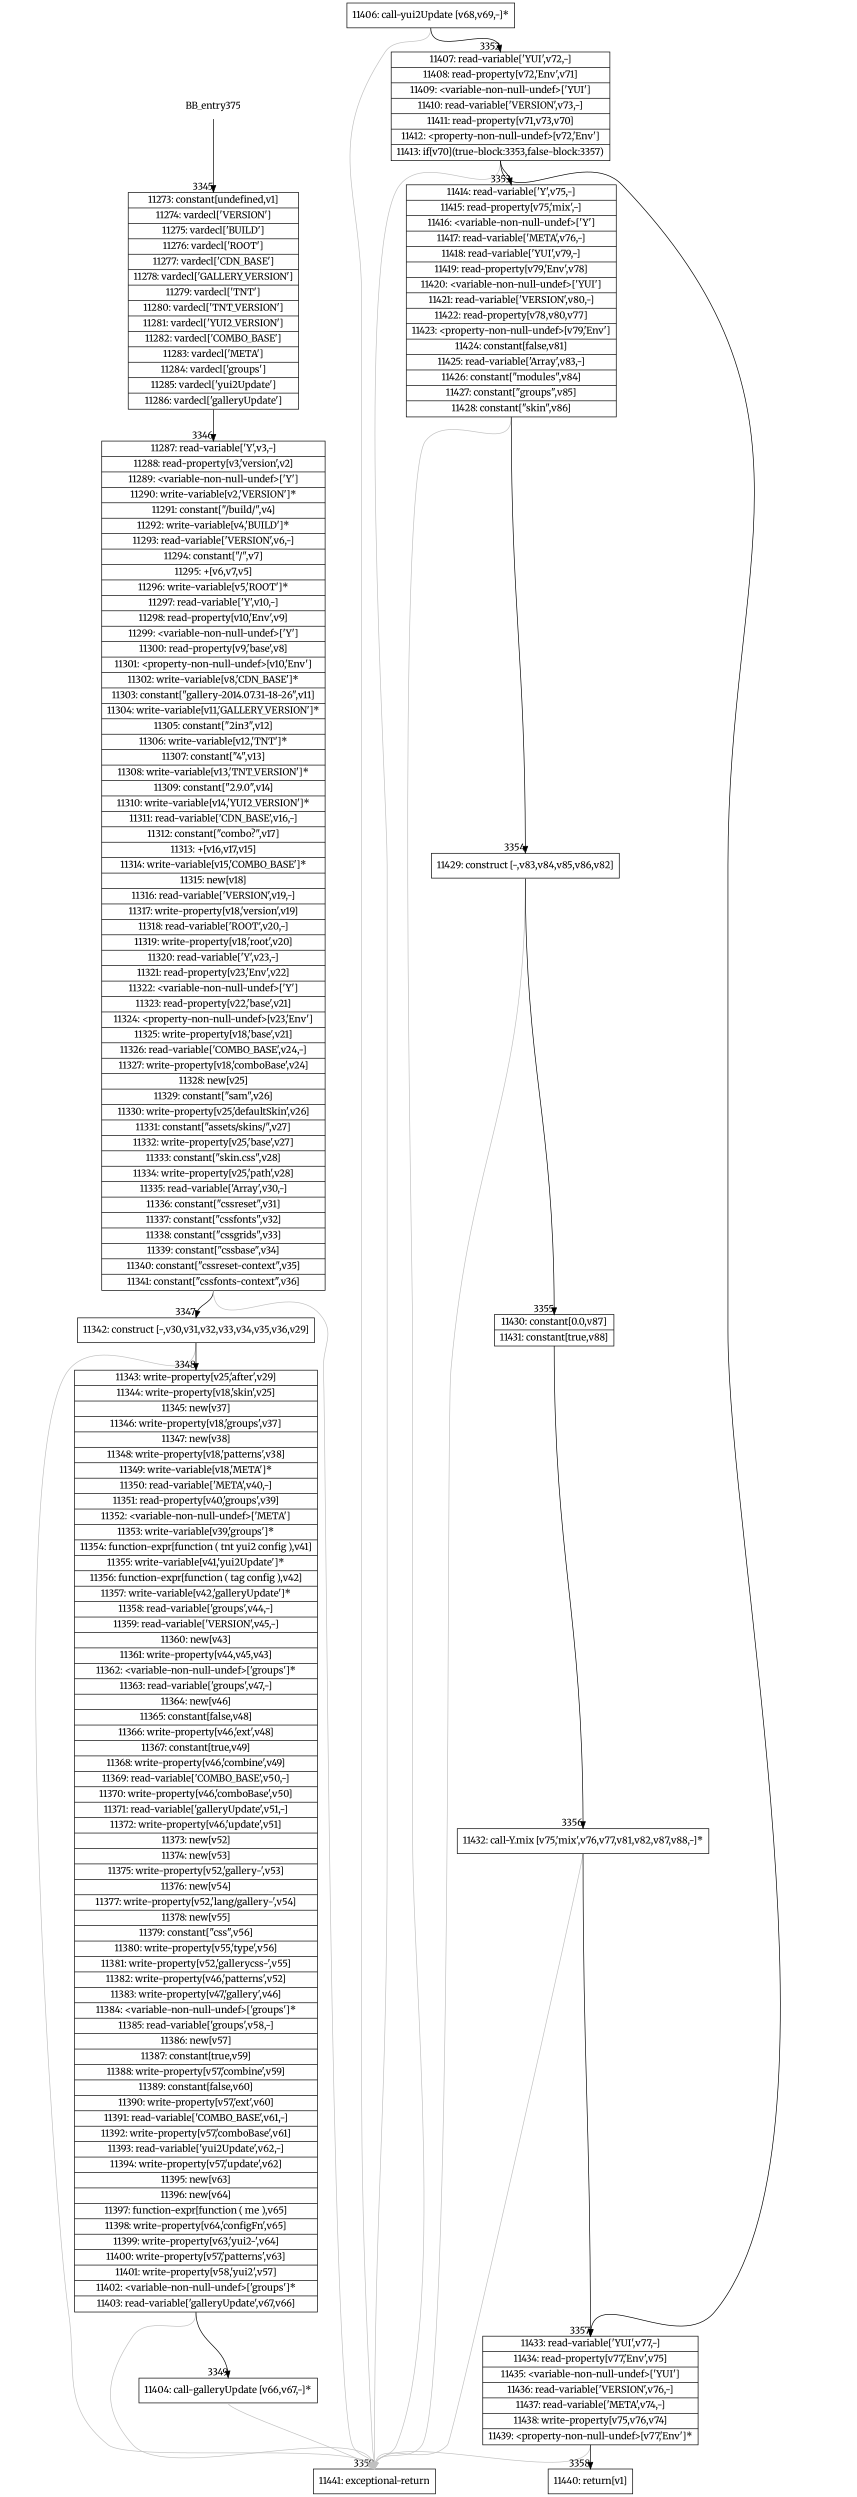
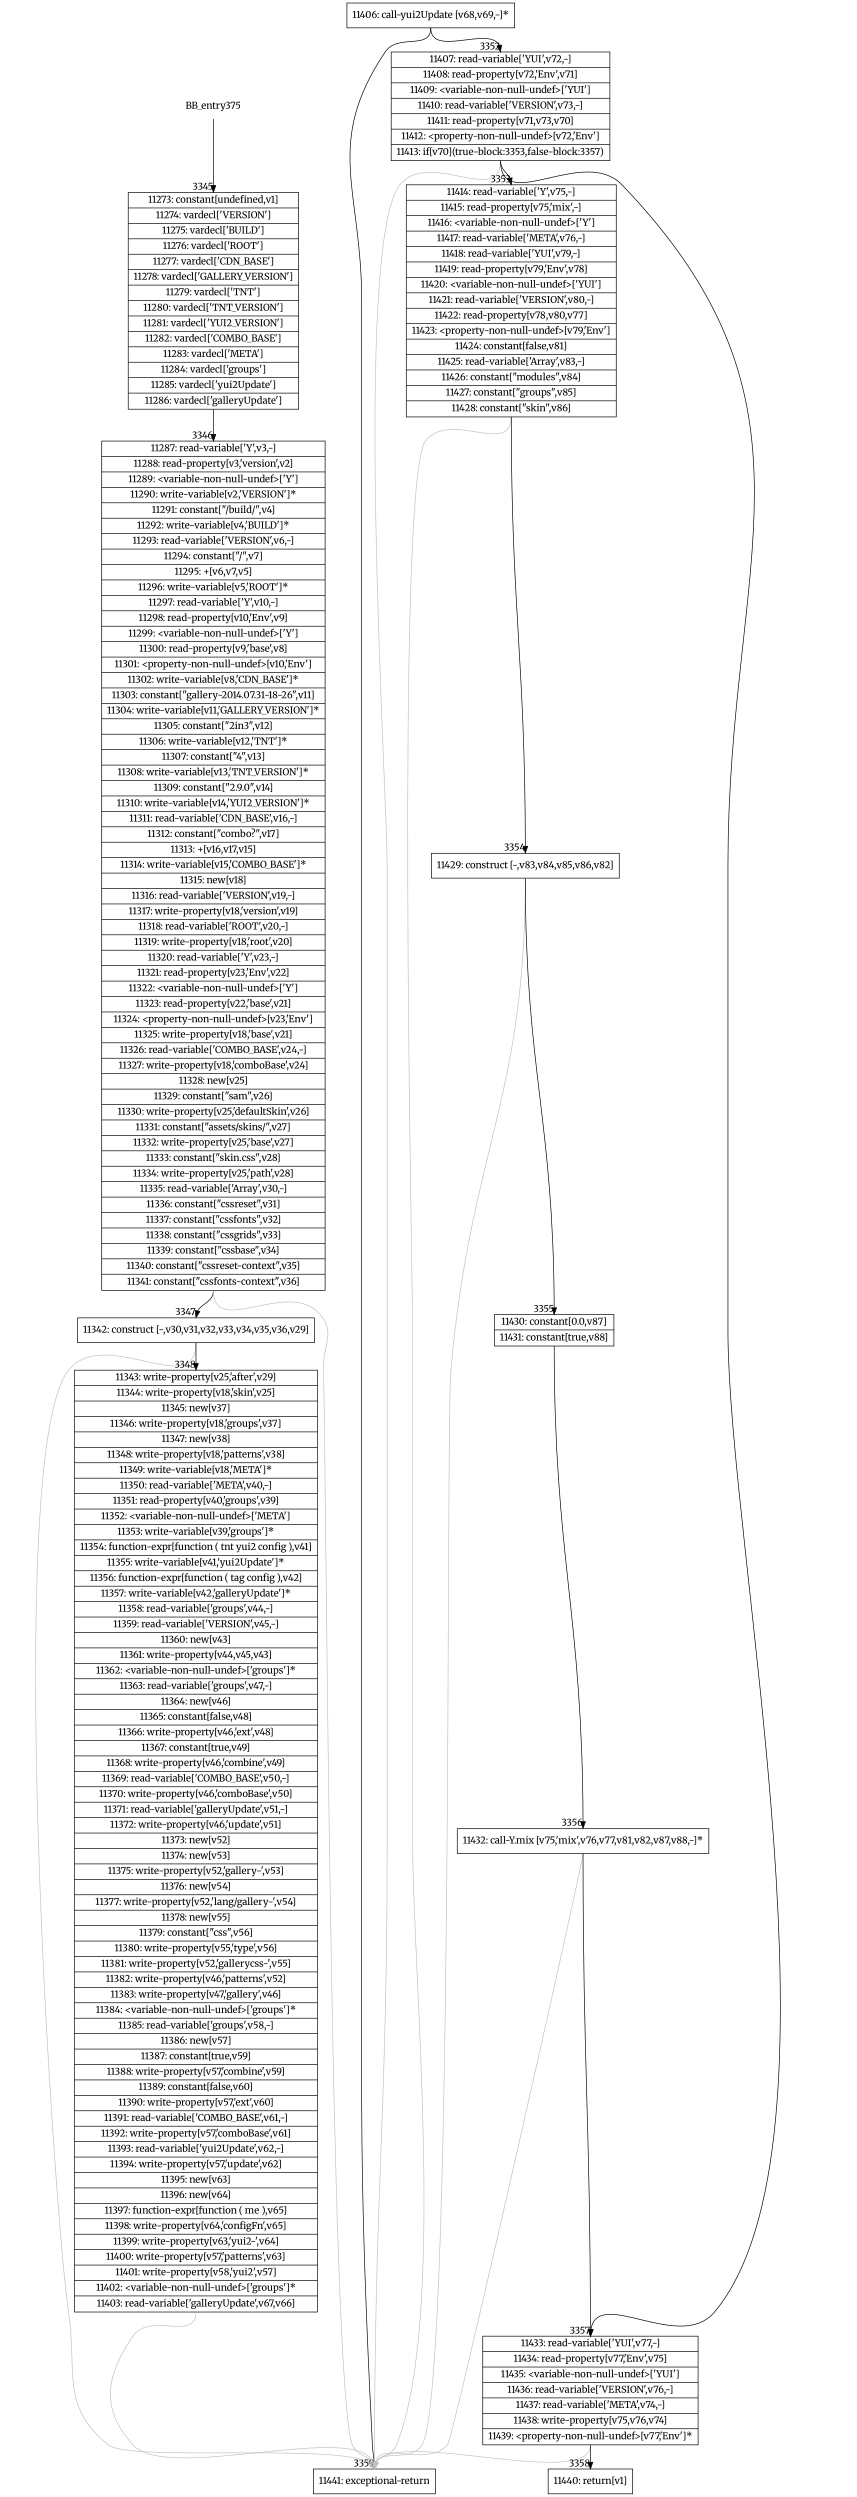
  digraph {
    fontname=Merriweather
    rankdir=TD
    node [fontname=Merriweather shape=record]
    edge [fontname=Merriweather headport=n tailport=s]
    n1 [label=BB_entry375 shape=none]
    n2 [label="{11273: constant[undefined,v1]|11274: vardecl['VERSION']|11275: vardecl['BUILD']|11276: vardecl['ROOT']|11277: vardecl['CDN_BASE']|11278: vardecl['GALLERY_VERSION']|11279: vardecl['TNT']|11280: vardecl['TNT_VERSION']|11281: vardecl['YUI2_VERSION']|11282: vardecl['COMBO_BASE']|11283: vardecl['META']|11284: vardecl['groups']|11285: vardecl['yui2Update']|11286: vardecl['galleryUpdate']}"]
    n3 [label="{11287: read-variable['Y',v3,-]|11288: read-property[v3,'version',v2]|11289: \<variable-non-null-undef\>['Y']|11290: write-variable[v2,'VERSION']*|11291: constant[\"/build/\",v4]|11292: write-variable[v4,'BUILD']*|11293: read-variable['VERSION',v6,-]|11294: constant[\"/\",v7]|11295: +[v6,v7,v5]|11296: write-variable[v5,'ROOT']*|11297: read-variable['Y',v10,-]|11298: read-property[v10,'Env',v9]|11299: \<variable-non-null-undef\>['Y']|11300: read-property[v9,'base',v8]|11301: \<property-non-null-undef\>[v10,'Env']|11302: write-variable[v8,'CDN_BASE']*|11303: constant[\"gallery-2014.07.31-18-26\",v11]|11304: write-variable[v11,'GALLERY_VERSION']*|11305: constant[\"2in3\",v12]|11306: write-variable[v12,'TNT']*|11307: constant[\"4\",v13]|11308: write-variable[v13,'TNT_VERSION']*|11309: constant[\"2.9.0\",v14]|11310: write-variable[v14,'YUI2_VERSION']*|11311: read-variable['CDN_BASE',v16,-]|11312: constant[\"combo?\",v17]|11313: +[v16,v17,v15]|11314: write-variable[v15,'COMBO_BASE']*|11315: new[v18]|11316: read-variable['VERSION',v19,-]|11317: write-property[v18,'version',v19]|11318: read-variable['ROOT',v20,-]|11319: write-property[v18,'root',v20]|11320: read-variable['Y',v23,-]|11321: read-property[v23,'Env',v22]|11322: \<variable-non-null-undef\>['Y']|11323: read-property[v22,'base',v21]|11324: \<property-non-null-undef\>[v23,'Env']|11325: write-property[v18,'base',v21]|11326: read-variable['COMBO_BASE',v24,-]|11327: write-property[v18,'comboBase',v24]|11328: new[v25]|11329: constant[\"sam\",v26]|11330: write-property[v25,'defaultSkin',v26]|11331: constant[\"assets/skins/\",v27]|11332: write-property[v25,'base',v27]|11333: constant[\"skin.css\",v28]|11334: write-property[v25,'path',v28]|11335: read-variable['Array',v30,-]|11336: constant[\"cssreset\",v31]|11337: constant[\"cssfonts\",v32]|11338: constant[\"cssgrids\",v33]|11339: constant[\"cssbase\",v34]|11340: constant[\"cssreset-context\",v35]|11341: constant[\"cssfonts-context\",v36]}"]
    n4 [label="{11342: construct [-,v30,v31,v32,v33,v34,v35,v36,v29]}"]
    n5 [label="{11441: exceptional-return}"]
    n6 [label="{11343: write-property[v25,'after',v29]|11344: write-property[v18,'skin',v25]|11345: new[v37]|11346: write-property[v18,'groups',v37]|11347: new[v38]|11348: write-property[v18,'patterns',v38]|11349: write-variable[v18,'META']*|11350: read-variable['META',v40,-]|11351: read-property[v40,'groups',v39]|11352: \<variable-non-null-undef\>['META']|11353: write-variable[v39,'groups']*|11354: function-expr[function ( tnt yui2 config ),v41]|11355: write-variable[v41,'yui2Update']*|11356: function-expr[function ( tag config ),v42]|11357: write-variable[v42,'galleryUpdate']*|11358: read-variable['groups',v44,-]|11359: read-variable['VERSION',v45,-]|11360: new[v43]|11361: write-property[v44,v45,v43]|11362: \<variable-non-null-undef\>['groups']*|11363: read-variable['groups',v47,-]|11364: new[v46]|11365: constant[false,v48]|11366: write-property[v46,'ext',v48]|11367: constant[true,v49]|11368: write-property[v46,'combine',v49]|11369: read-variable['COMBO_BASE',v50,-]|11370: write-property[v46,'comboBase',v50]|11371: read-variable['galleryUpdate',v51,-]|11372: write-property[v46,'update',v51]|11373: new[v52]|11374: new[v53]|11375: write-property[v52,'gallery-',v53]|11376: new[v54]|11377: write-property[v52,'lang/gallery-',v54]|11378: new[v55]|11379: constant[\"css\",v56]|11380: write-property[v55,'type',v56]|11381: write-property[v52,'gallerycss-',v55]|11382: write-property[v46,'patterns',v52]|11383: write-property[v47,'gallery',v46]|11384: \<variable-non-null-undef\>['groups']*|11385: read-variable['groups',v58,-]|11386: new[v57]|11387: constant[true,v59]|11388: write-property[v57,'combine',v59]|11389: constant[false,v60]|11390: write-property[v57,'ext',v60]|11391: read-variable['COMBO_BASE',v61,-]|11392: write-property[v57,'comboBase',v61]|11393: read-variable['yui2Update',v62,-]|11394: write-property[v57,'update',v62]|11395: new[v63]|11396: new[v64]|11397: function-expr[function ( me ),v65]|11398: write-property[v64,'configFn',v65]|11399: write-property[v63,'yui2-',v64]|11400: write-property[v57,'patterns',v63]|11401: write-property[v58,'yui2',v57]|11402: \<variable-non-null-undef\>['groups']*|11403: read-variable['galleryUpdate',v67,v66]}"]
-   n7 [label="{11404: call-galleryUpdate [v66,v67,-]*}"]
    n8 [label="{11406: call-yui2Update [v68,v69,-]*}"]
    n9 [label="{11407: read-variable['YUI',v72,-]|11408: read-property[v72,'Env',v71]|11409: \<variable-non-null-undef\>['YUI']|11410: read-variable['VERSION',v73,-]|11411: read-property[v71,v73,v70]|11412: \<property-non-null-undef\>[v72,'Env']|11413: if[v70](true-block:3353,false-block:3357)}"]
    n10 [label="{11414: read-variable['Y',v75,-]|11415: read-property[v75,'mix',-]|11416: \<variable-non-null-undef\>['Y']|11417: read-variable['META',v76,-]|11418: read-variable['YUI',v79,-]|11419: read-property[v79,'Env',v78]|11420: \<variable-non-null-undef\>['YUI']|11421: read-variable['VERSION',v80,-]|11422: read-property[v78,v80,v77]|11423: \<property-non-null-undef\>[v79,'Env']|11424: constant[false,v81]|11425: read-variable['Array',v83,-]|11426: constant[\"modules\",v84]|11427: constant[\"groups\",v85]|11428: constant[\"skin\",v86]}"]
    n11 [label="{11433: read-variable['YUI',v77,-]|11434: read-property[v77,'Env',v75]|11435: \<variable-non-null-undef\>['YUI']|11436: read-variable['VERSION',v76,-]|11437: read-variable['META',v74,-]|11438: write-property[v75,v76,v74]|11439: \<property-non-null-undef\>[v77,'Env']*}"]
    n12 [label="{11429: construct [-,v83,v84,v85,v86,v82]}"]
    n13 [label="{11440: return[v1]}"]
    n14 [label="{11430: constant[0.0,v87]|11431: constant[true,v88]}"]
    n15 [label="{11432: call-Y.mix [v75,'mix',v76,v77,v81,v82,v87,v88,-]*}"]
    n1 -> n2 [headlabel="    3345"]
    n2 -> n3 [headlabel="      3346"]
    n3 -> n4 [headlabel="      3347"]
    n3 -> n5 [color=gray headlabel="      3359"]
    n4 -> n5 [color=gray]
    n4 -> n6 [headlabel="      3348"]
    n6 -> n5 [color=gray]
-   n6 -> n7 [headlabel="      3349"]
-   n7 -> n5 [color=gray]
-   n8 -> n5 [color=gray]
+   n8 -> n5 [color=black]
    n8 -> n9 [headlabel="      3352"]
    n9 -> n5 [color=gray]
    n9 -> n10 [headlabel="      3353"]
    n9 -> n11 [headlabel="      3357"]
    n10 -> n5 [color=gray]
    n10 -> n12 [headlabel="      3354"]
    n11 -> n5 [color=gray]
    n11 -> n13 [headlabel="      3358"]
    n12 -> n5 [color=gray]
    n12 -> n14 [headlabel="      3355"]
    n14 -> n15 [headlabel="      3356"]
    n15 -> n5 [color=gray]
    n15 -> n11
  }
